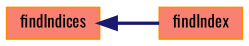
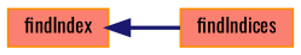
  digraph {
    rankdir=LR
    fontname=Oswald
    node [color=darkorange fillcolor=salmon fontname=Oswald fontsize=10 shape=record style=filled]
    n1 [fontcolor=black height=0.2 label=findIndices width=0.4]
    n2 [height=0.2 label=findIndex width=0.4]
-   n1 -> n2 [color=midnightblue dir=back fontname=Oswald fontsize=10 labelfontname=FreeSans labelfontsize=10 style=bold]
+   n2 -> n1 [color=midnightblue dir=back fontname=Oswald fontsize=10 labelfontname=FreeSans labelfontsize=10 style=bold]
  }
